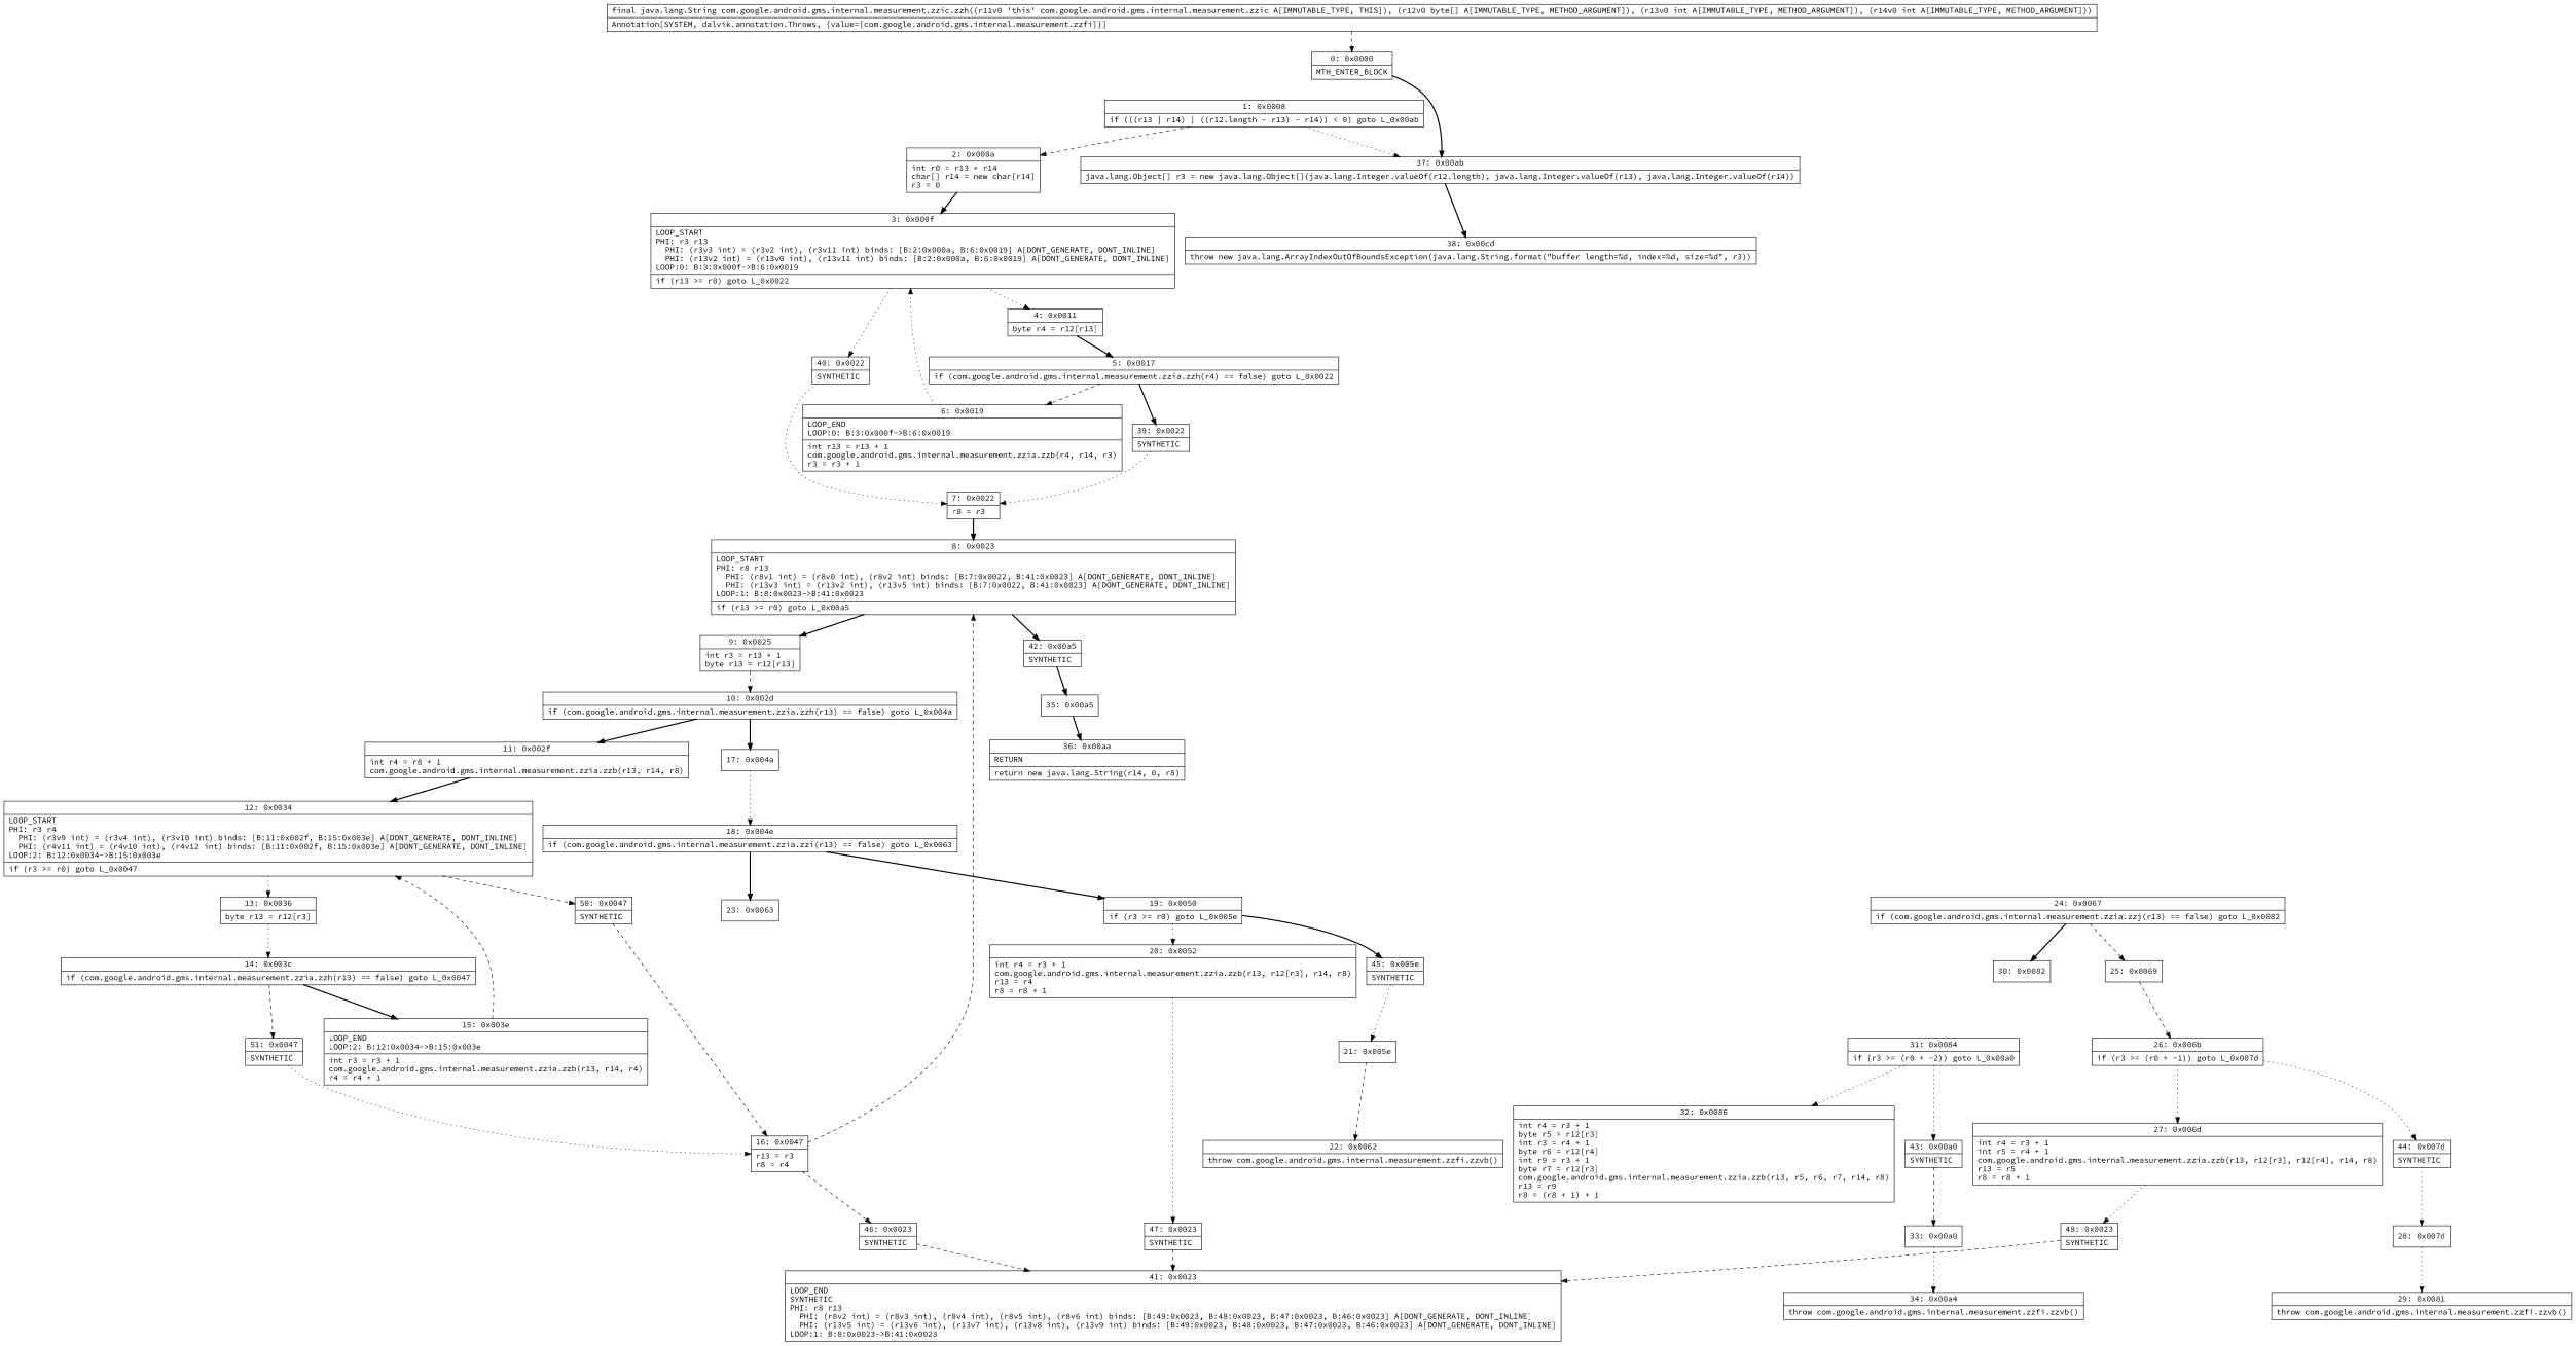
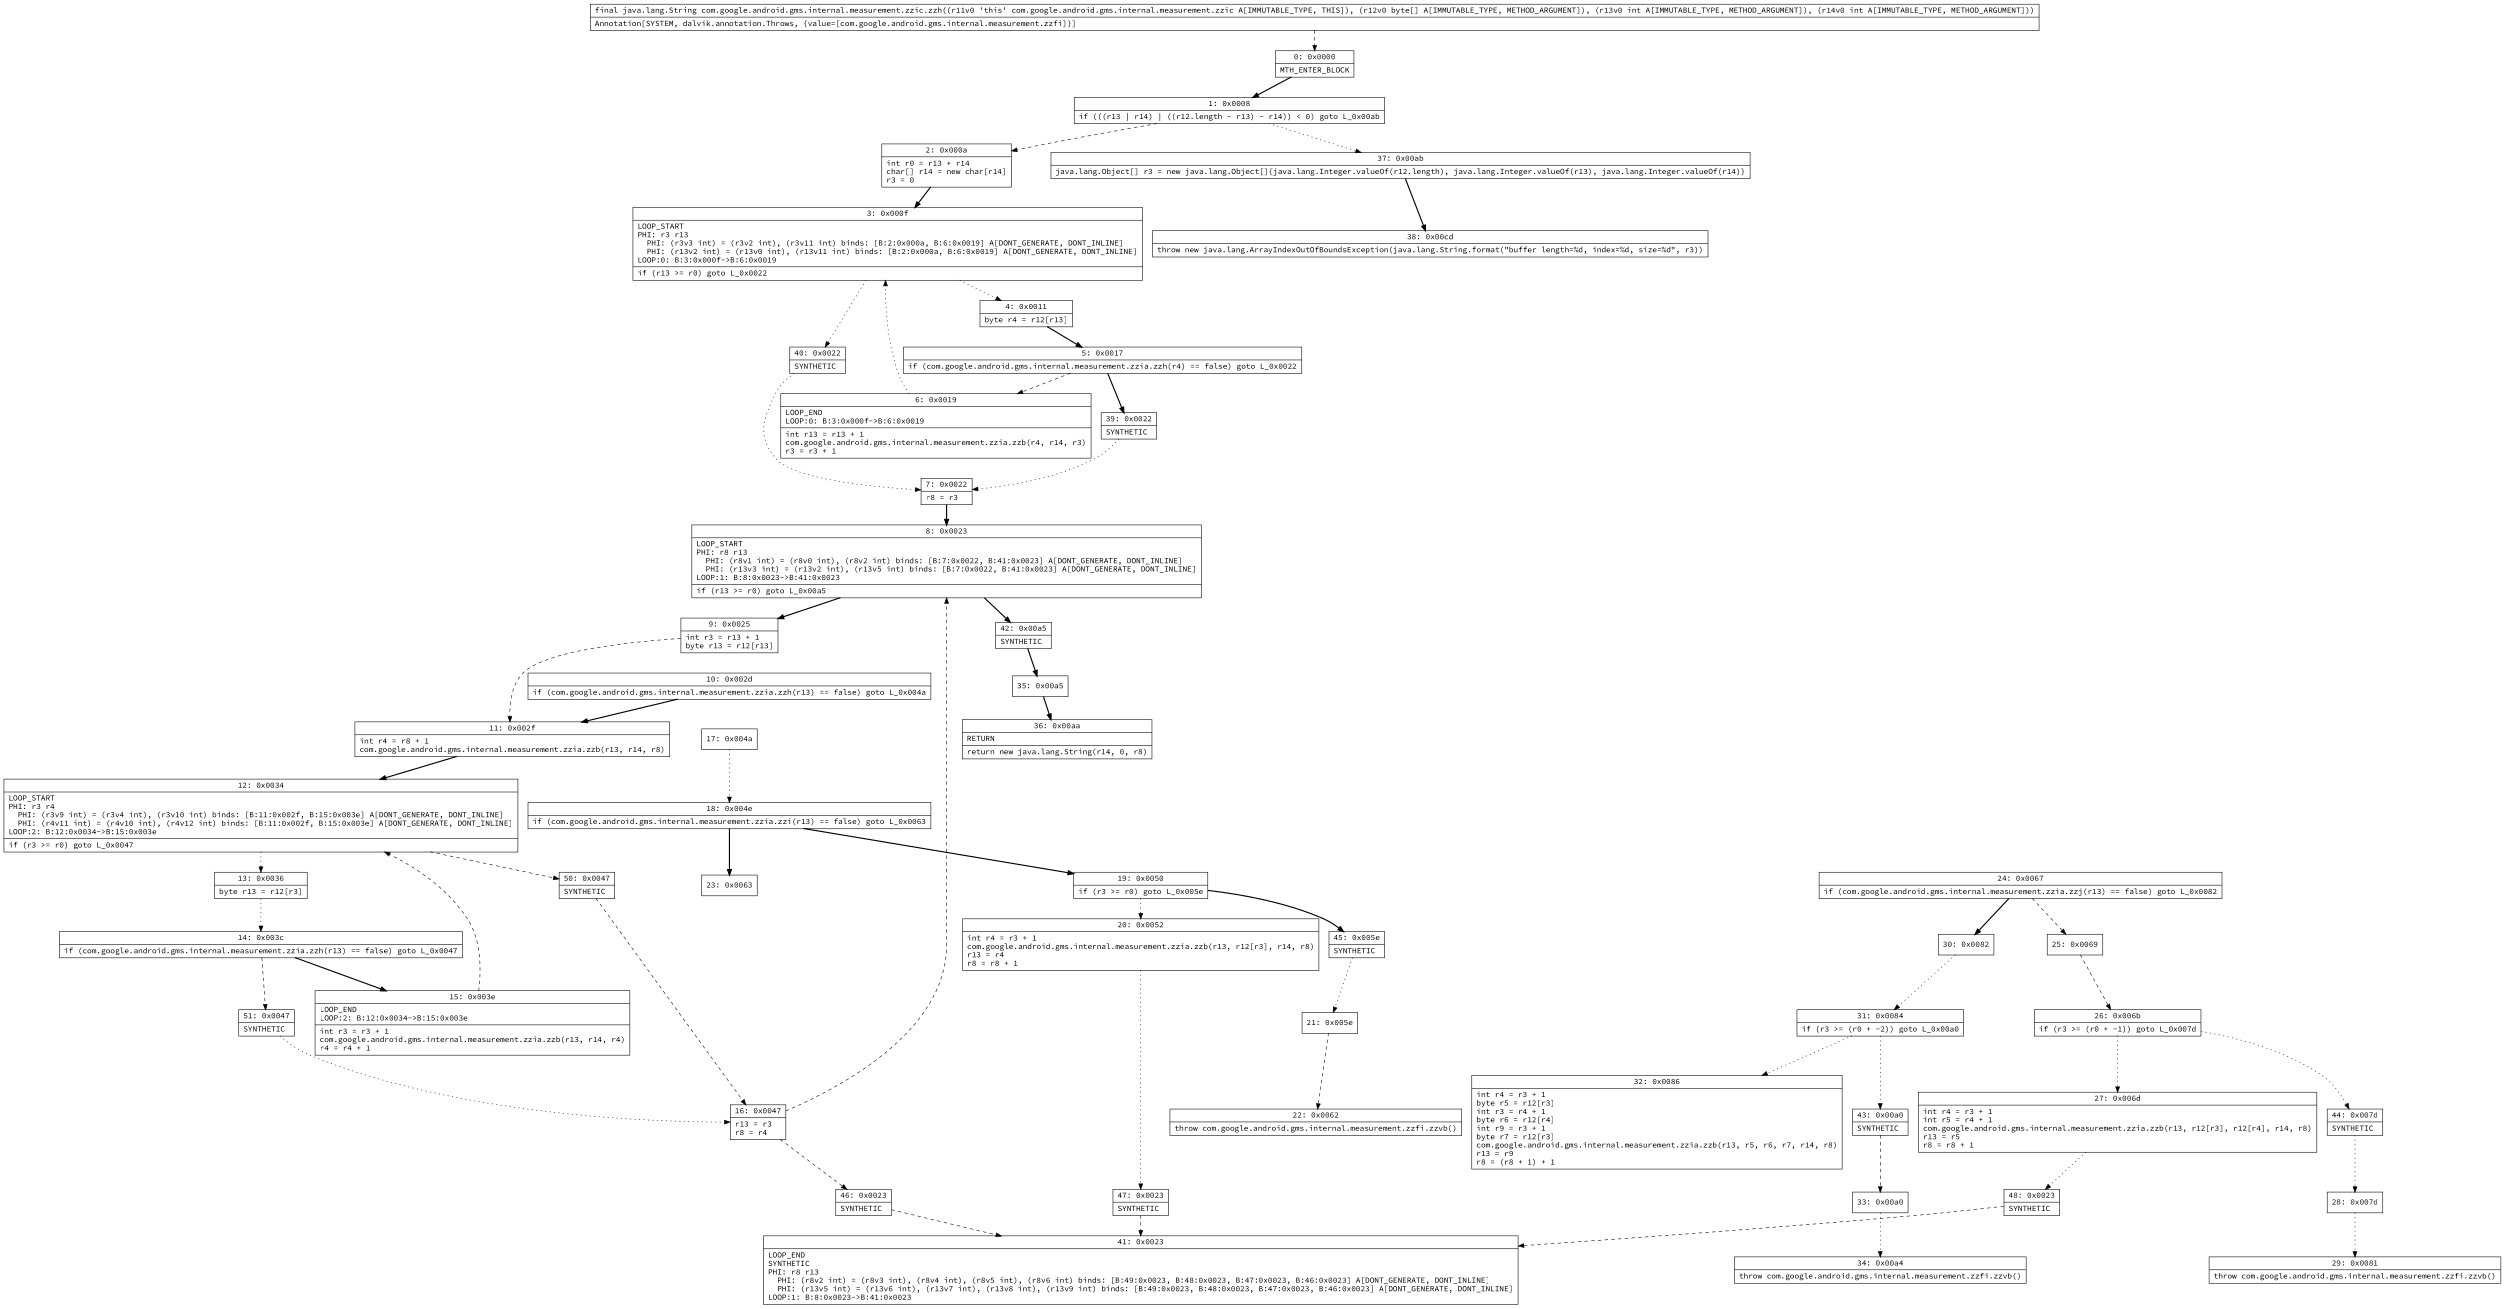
  digraph {
    fontname="Source Code Pro"
    node [fontname="Source Code Pro" shape=record]
    edge [fontname="Source Code Pro" style=dotted]
    n1 [label="{0\:\ 0x0000|MTH_ENTER_BLOCK\l}"]
    n2 [label="{1\:\ 0x0008|if (((r13 \| r14) \| ((r12.length \- r13) \- r14)) \< 0) goto L_0x00ab\l}"]
    n3 [label="{2\:\ 0x000a|int r0 = r13 + r14\lchar[] r14 = new char[r14]\lr3 = 0\l}"]
    n4 [label="{37\:\ 0x00ab|java.lang.Object[] r3 = new java.lang.Object[]\{java.lang.Integer.valueOf(r12.length), java.lang.Integer.valueOf(r13), java.lang.Integer.valueOf(r14)\}\l}"]
    n5 [label="{3\:\ 0x000f|LOOP_START\lPHI: r3 r13 \l  PHI: (r3v3 int) = (r3v2 int), (r3v11 int) binds: [B:2:0x000a, B:6:0x0019] A[DONT_GENERATE, DONT_INLINE]\l  PHI: (r13v2 int) = (r13v0 int), (r13v11 int) binds: [B:2:0x000a, B:6:0x0019] A[DONT_GENERATE, DONT_INLINE]\lLOOP:0: B:3:0x000f\-\>B:6:0x0019\l|if (r13 \>= r0) goto L_0x0022\l}"]
    n6 [label="{38\:\ 0x00cd|throw new java.lang.ArrayIndexOutOfBoundsException(java.lang.String.format(\"buffer length=%d, index=%d, size=%d\", r3))\l}"]
    n7 [label="{4\:\ 0x0011|byte r4 = r12[r13]\l}"]
    n8 [label="{40\:\ 0x0022|SYNTHETIC\l}"]
    n9 [label="{5\:\ 0x0017|if (com.google.android.gms.internal.measurement.zzia.zzh(r4) == false) goto L_0x0022\l}"]
    n10 [label="{7\:\ 0x0022|r8 = r3\l}"]
    n11 [label="{6\:\ 0x0019|LOOP_END\lLOOP:0: B:3:0x000f\-\>B:6:0x0019\l|int r13 = r13 + 1\lcom.google.android.gms.internal.measurement.zzia.zzb(r4, r14, r3)\lr3 = r3 + 1\l}"]
    n12 [label="{39\:\ 0x0022|SYNTHETIC\l}"]
    n13 [label="{8\:\ 0x0023|LOOP_START\lPHI: r8 r13 \l  PHI: (r8v1 int) = (r8v0 int), (r8v2 int) binds: [B:7:0x0022, B:41:0x0023] A[DONT_GENERATE, DONT_INLINE]\l  PHI: (r13v3 int) = (r13v2 int), (r13v5 int) binds: [B:7:0x0022, B:41:0x0023] A[DONT_GENERATE, DONT_INLINE]\lLOOP:1: B:8:0x0023\-\>B:41:0x0023\l|if (r13 \>= r0) goto L_0x00a5\l}"]
    n14 [label="{9\:\ 0x0025|int r3 = r13 + 1\lbyte r13 = r12[r13]\l}"]
    n15 [label="{42\:\ 0x00a5|SYNTHETIC\l}"]
    n16 [label="{10\:\ 0x002d|if (com.google.android.gms.internal.measurement.zzia.zzh(r13) == false) goto L_0x004a\l}"]
    n17 [label="{35\:\ 0x00a5}"]
    n18 [label="{11\:\ 0x002f|int r4 = r8 + 1\lcom.google.android.gms.internal.measurement.zzia.zzb(r13, r14, r8)\l}"]
    n19 [label="{17\:\ 0x004a}"]
    n20 [label="{12\:\ 0x0034|LOOP_START\lPHI: r3 r4 \l  PHI: (r3v9 int) = (r3v4 int), (r3v10 int) binds: [B:11:0x002f, B:15:0x003e] A[DONT_GENERATE, DONT_INLINE]\l  PHI: (r4v11 int) = (r4v10 int), (r4v12 int) binds: [B:11:0x002f, B:15:0x003e] A[DONT_GENERATE, DONT_INLINE]\lLOOP:2: B:12:0x0034\-\>B:15:0x003e\l|if (r3 \>= r0) goto L_0x0047\l}"]
    n21 [label="{18\:\ 0x004e|if (com.google.android.gms.internal.measurement.zzia.zzi(r13) == false) goto L_0x0063\l}"]
    n22 [label="{13\:\ 0x0036|byte r13 = r12[r3]\l}"]
    n23 [label="{50\:\ 0x0047|SYNTHETIC\l}"]
    n24 [label="{14\:\ 0x003c|if (com.google.android.gms.internal.measurement.zzia.zzh(r13) == false) goto L_0x0047\l}"]
    n25 [label="{16\:\ 0x0047|r13 = r3\lr8 = r4\l}"]
    n26 [label="{15\:\ 0x003e|LOOP_END\lLOOP:2: B:12:0x0034\-\>B:15:0x003e\l|int r3 = r3 + 1\lcom.google.android.gms.internal.measurement.zzia.zzb(r13, r14, r4)\lr4 = r4 + 1\l}"]
    n27 [label="{51\:\ 0x0047|SYNTHETIC\l}"]
    n28 [label="{46\:\ 0x0023|SYNTHETIC\l}"]
    n29 [label="{41\:\ 0x0023|LOOP_END\lSYNTHETIC\lPHI: r8 r13 \l  PHI: (r8v2 int) = (r8v3 int), (r8v4 int), (r8v5 int), (r8v6 int) binds: [B:49:0x0023, B:48:0x0023, B:47:0x0023, B:46:0x0023] A[DONT_GENERATE, DONT_INLINE]\l  PHI: (r13v5 int) = (r13v6 int), (r13v7 int), (r13v8 int), (r13v9 int) binds: [B:49:0x0023, B:48:0x0023, B:47:0x0023, B:46:0x0023] A[DONT_GENERATE, DONT_INLINE]\lLOOP:1: B:8:0x0023\-\>B:41:0x0023\l}"]
    n30 [label="{19\:\ 0x0050|if (r3 \>= r0) goto L_0x005e\l}"]
    n31 [label="{23\:\ 0x0063}"]
    n32 [label="{20\:\ 0x0052|int r4 = r3 + 1\lcom.google.android.gms.internal.measurement.zzia.zzb(r13, r12[r3], r14, r8)\lr13 = r4\lr8 = r8 + 1\l}"]
    n33 [label="{45\:\ 0x005e|SYNTHETIC\l}"]
    n34 [label="{47\:\ 0x0023|SYNTHETIC\l}"]
    n35 [label="{21\:\ 0x005e}"]
    n36 [label="{22\:\ 0x0062|throw com.google.android.gms.internal.measurement.zzfi.zzvb()\l}"]
    n37 [label="{24\:\ 0x0067|if (com.google.android.gms.internal.measurement.zzia.zzj(r13) == false) goto L_0x0082\l}"]
    n38 [label="{25\:\ 0x0069}"]
    n39 [label="{30\:\ 0x0082}"]
    n40 [label="{26\:\ 0x006b|if (r3 \>= (r0 + \-1)) goto L_0x007d\l}"]
    n41 [label="{31\:\ 0x0084|if (r3 \>= (r0 + \-2)) goto L_0x00a0\l}"]
    n42 [label="{27\:\ 0x006d|int r4 = r3 + 1\lint r5 = r4 + 1\lcom.google.android.gms.internal.measurement.zzia.zzb(r13, r12[r3], r12[r4], r14, r8)\lr13 = r5\lr8 = r8 + 1\l}"]
    n43 [label="{44\:\ 0x007d|SYNTHETIC\l}"]
    n44 [label="{48\:\ 0x0023|SYNTHETIC\l}"]
    n45 [label="{28\:\ 0x007d}"]
    n46 [label="{29\:\ 0x0081|throw com.google.android.gms.internal.measurement.zzfi.zzvb()\l}"]
    n47 [label="{32\:\ 0x0086|int r4 = r3 + 1\lbyte r5 = r12[r3]\lint r3 = r4 + 1\lbyte r6 = r12[r4]\lint r9 = r3 + 1\lbyte r7 = r12[r3]\lcom.google.android.gms.internal.measurement.zzia.zzb(r13, r5, r6, r7, r14, r8)\lr13 = r9\lr8 = (r8 + 1) + 1\l}"]
    n48 [label="{43\:\ 0x00a0|SYNTHETIC\l}"]
    n49 [label="{33\:\ 0x00a0}"]
    n50 [label="{34\:\ 0x00a4|throw com.google.android.gms.internal.measurement.zzfi.zzvb()\l}"]
    n51 [label="{36\:\ 0x00aa|RETURN\l|return new java.lang.String(r14, 0, r8)\l}"]
    n52 [label="{final java.lang.String com.google.android.gms.internal.measurement.zzic.zzh((r11v0 'this' com.google.android.gms.internal.measurement.zzic A[IMMUTABLE_TYPE, THIS]), (r12v0 byte[] A[IMMUTABLE_TYPE, METHOD_ARGUMENT]), (r13v0 int A[IMMUTABLE_TYPE, METHOD_ARGUMENT]), (r14v0 int A[IMMUTABLE_TYPE, METHOD_ARGUMENT]))  | Annotation[SYSTEM, dalvik.annotation.Throws, \{value=[com.google.android.gms.internal.measurement.zzfi]\}]\l}"]
-   n1 -> n4 [style=bold]
+   n1 -> n2 [style=bold]
    n2 -> n3 [style=dashed]
    n2 -> n4
    n3 -> n5 [style=bold]
    n4 -> n6 [style=bold]
    n5 -> n7
    n5 -> n8
    n7 -> n9 [style=bold]
    n8 -> n10
    n9 -> n11 [style=dashed]
    n9 -> n12 [style=bold]
    n10 -> n13 [style=bold]
    n11 -> n5
    n12 -> n10
    n13 -> n14 [style=bold]
    n13 -> n15 [style=bold]
-   n14 -> n16 [style=dashed]
+   n14 -> n18 [style=dashed]
    n15 -> n17 [style=bold]
    n16 -> n18 [style=bold]
-   n16 -> n19 [style=bold]
    n17 -> n51 [style=bold]
    n18 -> n20 [style=bold]
    n19 -> n21
    n20 -> n22
    n20 -> n23 [style=dashed]
    n21 -> n30 [style=bold]
    n21 -> n31 [style=bold]
    n22 -> n24
    n23 -> n25 [style=dashed]
    n24 -> n26 [style=bold]
    n24 -> n27 [style=dashed]
    n25 -> n13 [style=dashed]
    n25 -> n28 [style=dashed]
    n26 -> n20 [style=dashed]
    n27 -> n25
    n28 -> n29 [style=dashed]
    n30 -> n32
    n30 -> n33 [style=bold]
    n32 -> n34
    n33 -> n35
    n34 -> n29 [style=dashed]
    n35 -> n36 [style=dashed]
    n37 -> n38 [style=dashed]
    n37 -> n39 [style=bold]
    n38 -> n40 [style=dashed]
+   n39 -> n41
    n40 -> n42
    n40 -> n43
    n41 -> n47
    n41 -> n48
    n42 -> n44
    n43 -> n45
    n44 -> n29 [style=dashed]
    n45 -> n46
    n48 -> n49 [style=dashed]
    n49 -> n50
    n52 -> n1 [style=dashed]
  }
